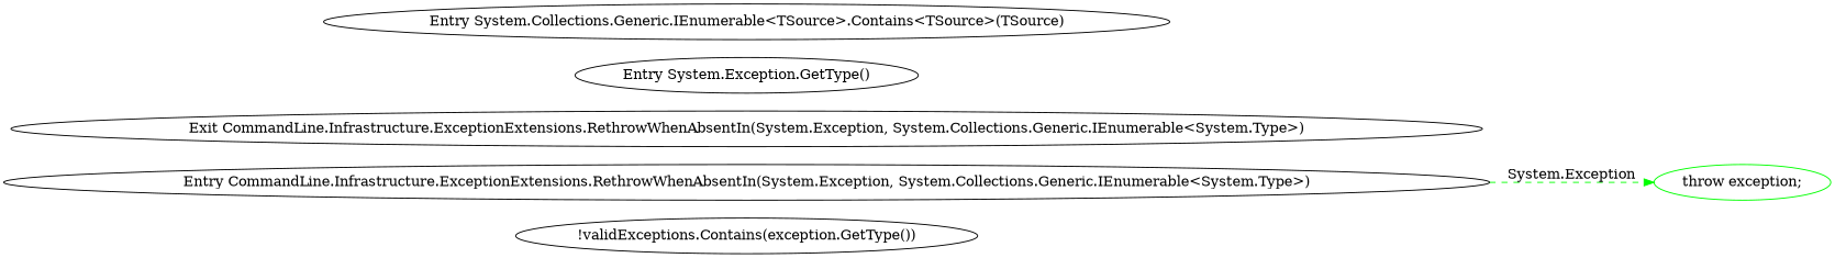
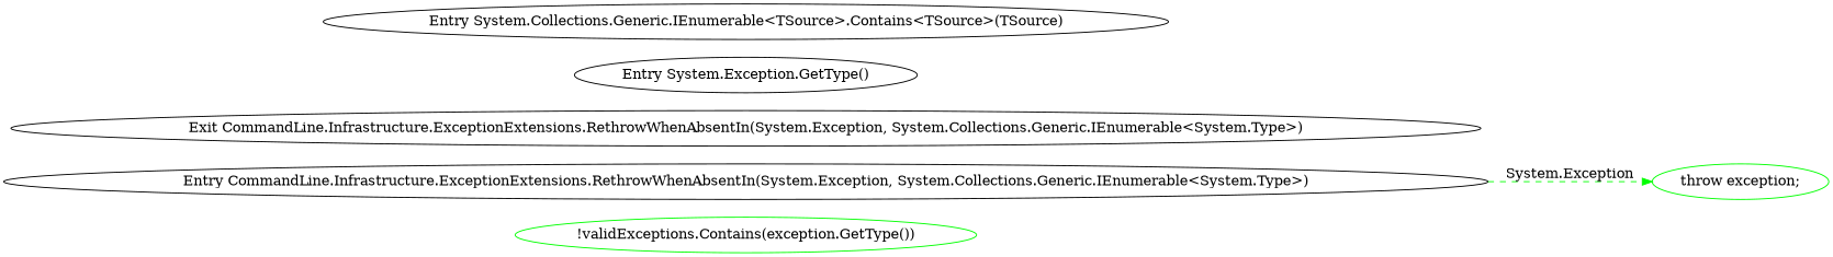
  digraph {
    rankdir=LR
    node [cluster="CommandLine.Infrastructure.ExceptionExtensions.RethrowWhenAbsentIn(System.Exception, System.Collections.Generic.IEnumerable<System.Type>)" span="11-11"]
-   n1 [color=black community=0 label="!validExceptions.Contains(exception.GetType())" prediction=0 span="13-13"]
+   n1 [color=green community=0 label="!validExceptions.Contains(exception.GetType())" prediction=0 span="13-13"]
    n2 [label="Entry CommandLine.Infrastructure.ExceptionExtensions.RethrowWhenAbsentIn(System.Exception, System.Collections.Generic.IEnumerable<System.Type>)"]
    n3 [color=green community=0 label="throw exception;" prediction=1 span="15-15"]
    n4 [label="Exit CommandLine.Infrastructure.ExceptionExtensions.RethrowWhenAbsentIn(System.Exception, System.Collections.Generic.IEnumerable<System.Type>)"]
    n5 [cluster="System.Exception.GetType()" label="Entry System.Exception.GetType()" span="0-0"]
    n6 [cluster="System.Collections.Generic.IEnumerable<TSource>.Contains<TSource>(TSource)" label="Entry System.Collections.Generic.IEnumerable<TSource>.Contains<TSource>(TSource)" span="0-0"]
    n2 -> n3 [color=green label="System.Exception" style=dashed]
  }
